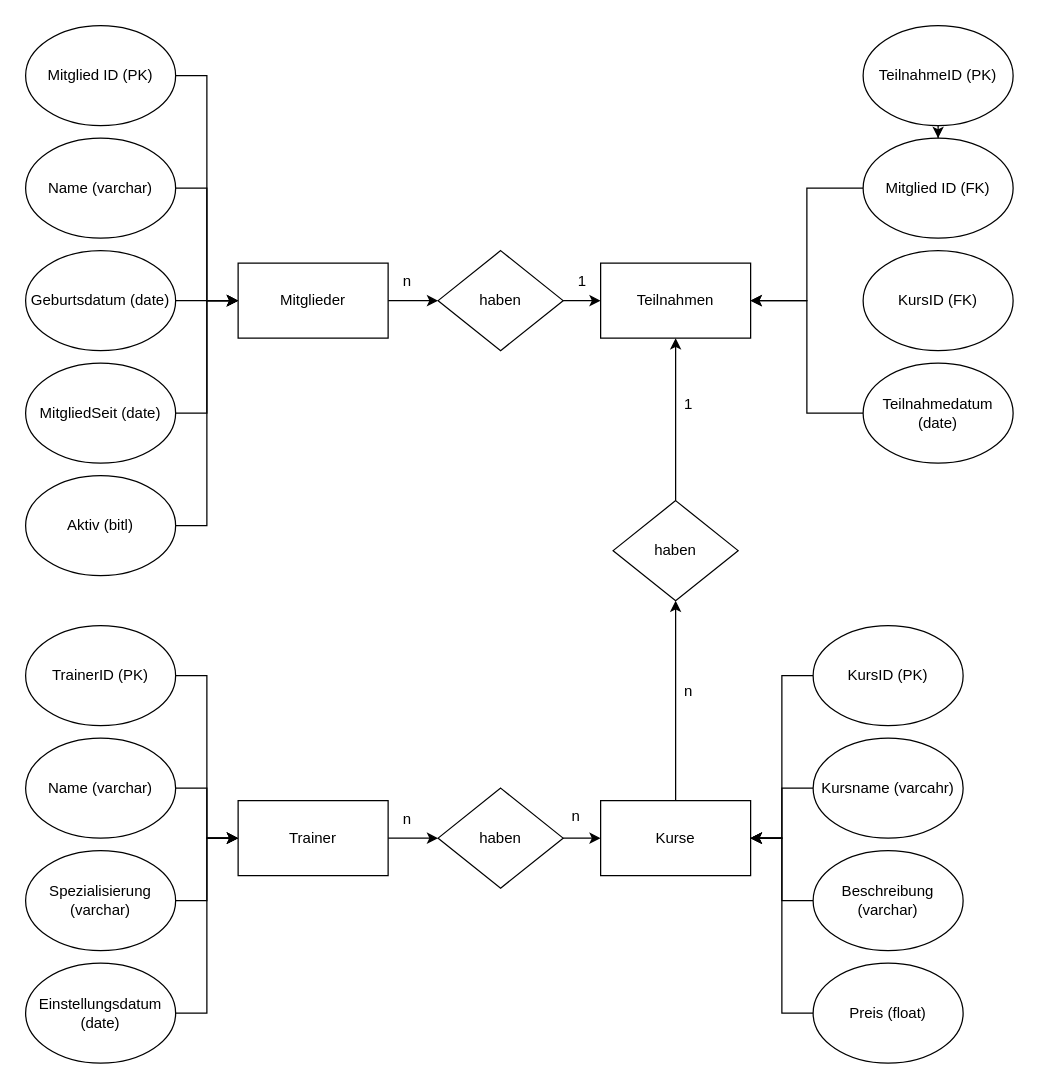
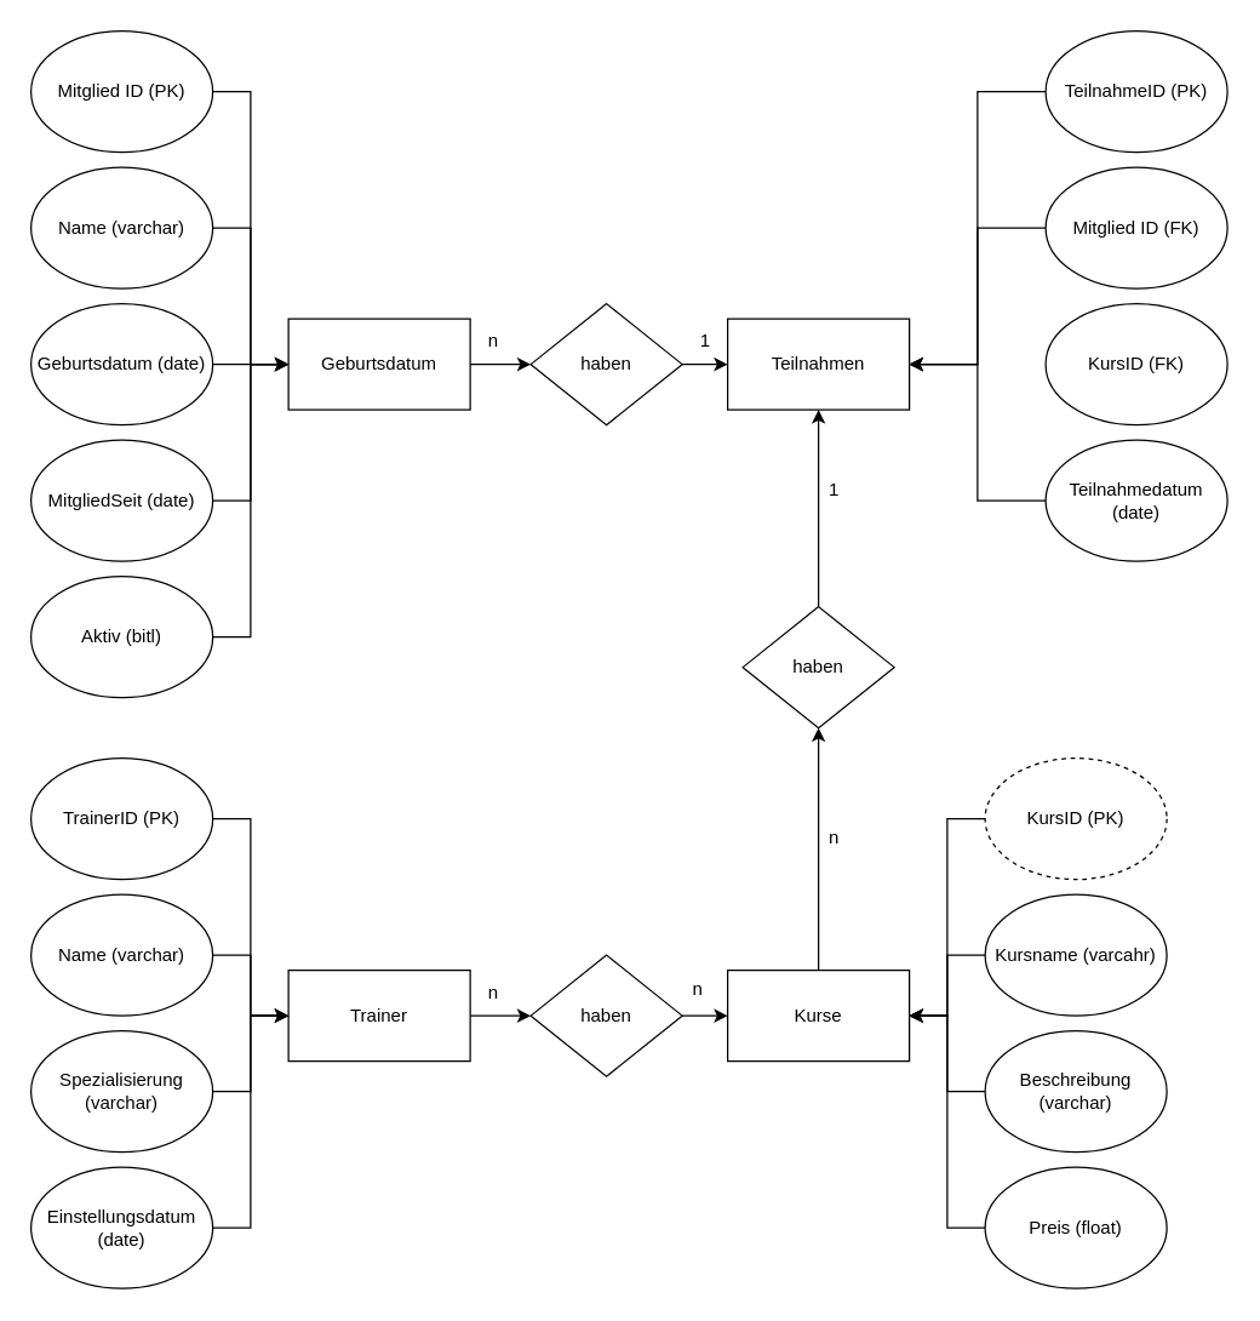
  <mxCell id="0" />
  <mxCell id="1" parent="0" />
  <mxCell id="2" style="edgeStyle=orthogonalEdgeStyle;rounded=0;orthogonalLoop=1;jettySize=auto;html=1;exitX=1;exitY=0.5;exitDx=0;exitDy=0;entryX=0;entryY=0.5;entryDx=0;entryDy=0;" edge="1" parent="1" source="3" target="5"><mxGeometry relative="1" as="geometry" /></mxCell>
  <mxCell id="3" value="Mitglied ID (PK)" style="ellipse;whiteSpace=wrap;html=1;" vertex="1" parent="1"><mxGeometry x="20" width="120" height="80" as="geometry" y="20" /></mxCell>
  <mxCell id="4" value="" style="edgeStyle=orthogonalEdgeStyle;rounded=0;orthogonalLoop=1;jettySize=auto;html=1;" edge="1" parent="1" source="5" target="23"><mxGeometry relative="1" as="geometry" /></mxCell>
- <mxCell id="5" value="Mitglieder" style="rounded=0;whiteSpace=wrap;html=1;" vertex="1" parent="1"><mxGeometry x="190" y="210" width="120" height="60" as="geometry" /></mxCell>
+ <mxCell id="5" value="Geburtsdatum" style="rounded=0;whiteSpace=wrap;html=1;" vertex="1" parent="1"><mxGeometry x="190" y="210" width="120" height="60" as="geometry" /></mxCell>
  <mxCell id="6" style="edgeStyle=orthogonalEdgeStyle;rounded=0;orthogonalLoop=1;jettySize=auto;html=1;exitX=1;exitY=0.5;exitDx=0;exitDy=0;entryX=0;entryY=0.5;entryDx=0;entryDy=0;" edge="1" parent="1" source="7" target="5"><mxGeometry relative="1" as="geometry" /></mxCell>
  <mxCell id="7" value="Name (varchar)" style="ellipse;whiteSpace=wrap;html=1;" vertex="1" parent="1"><mxGeometry x="20" y="110" width="120" height="80" as="geometry" /></mxCell>
  <mxCell id="8" style="edgeStyle=orthogonalEdgeStyle;rounded=0;orthogonalLoop=1;jettySize=auto;html=1;exitX=1;exitY=0.5;exitDx=0;exitDy=0;entryX=0;entryY=0.5;entryDx=0;entryDy=0;" edge="1" parent="1" source="9" target="5"><mxGeometry relative="1" as="geometry" /></mxCell>
  <mxCell id="9" value="Geburtsdatum (date)" style="ellipse;whiteSpace=wrap;html=1;" vertex="1" parent="1"><mxGeometry x="20" y="200" width="120" height="80" as="geometry" /></mxCell>
  <mxCell id="10" style="edgeStyle=orthogonalEdgeStyle;rounded=0;orthogonalLoop=1;jettySize=auto;html=1;exitX=1;exitY=0.5;exitDx=0;exitDy=0;entryX=0;entryY=0.5;entryDx=0;entryDy=0;" edge="1" parent="1" source="11" target="5"><mxGeometry relative="1" as="geometry"><mxPoint x="170" y="240" as="targetPoint" /></mxGeometry></mxCell>
  <mxCell id="11" value="MitgliedSeit (date)" style="ellipse;whiteSpace=wrap;html=1;" vertex="1" parent="1"><mxGeometry x="20" y="290" width="120" height="80" as="geometry" /></mxCell>
  <mxCell id="12" style="edgeStyle=orthogonalEdgeStyle;rounded=0;orthogonalLoop=1;jettySize=auto;html=1;entryX=0;entryY=0.5;entryDx=0;entryDy=0;" edge="1" parent="1" source="13" target="5"><mxGeometry relative="1" as="geometry"><mxPoint x="160" y="240" as="targetPoint" /></mxGeometry></mxCell>
  <mxCell id="13" value="Aktiv (bitl)" style="ellipse;whiteSpace=wrap;html=1;" vertex="1" parent="1"><mxGeometry x="20" y="380" width="120" height="80" as="geometry" /></mxCell>
  <mxCell id="14" value="Teilnahmen" style="rounded=0;whiteSpace=wrap;html=1;" vertex="1" parent="1"><mxGeometry x="480" y="210" width="120" height="60" as="geometry" /></mxCell>
- <mxCell id="15" style="edgeStyle=orthogonalEdgeStyle;rounded=0;orthogonalLoop=1;jettySize=auto;html=1;" edge="1" parent="1" source="16" target="18"><mxGeometry relative="1" as="geometry" /></mxCell>
+ <mxCell id="15" style="edgeStyle=orthogonalEdgeStyle;rounded=0;orthogonalLoop=1;jettySize=auto;html=1;entryX=1;entryY=0.5;entryDx=0;entryDy=0;" edge="1" parent="1" source="16" target="14"><mxGeometry relative="1" as="geometry" /></mxCell>
  <mxCell id="16" value="TeilnahmeID (PK)" style="ellipse;whiteSpace=wrap;html=1;" vertex="1" parent="1"><mxGeometry x="690" width="120" height="80" as="geometry" y="20" /></mxCell>
  <mxCell id="17" style="edgeStyle=orthogonalEdgeStyle;rounded=0;orthogonalLoop=1;jettySize=auto;html=1;entryX=1;entryY=0.5;entryDx=0;entryDy=0;" edge="1" parent="1" source="18" target="14"><mxGeometry relative="1" as="geometry" /></mxCell>
  <mxCell id="18" value="Mitglied ID (FK)" style="ellipse;whiteSpace=wrap;html=1;" vertex="1" parent="1"><mxGeometry x="690" y="110" width="120" height="80" as="geometry" /></mxCell>
  <mxCell id="19" value="KursID (FK)" style="ellipse;whiteSpace=wrap;html=1;" vertex="1" parent="1"><mxGeometry x="690" y="200" width="120" height="80" as="geometry" /></mxCell>
  <mxCell id="20" style="edgeStyle=orthogonalEdgeStyle;rounded=0;orthogonalLoop=1;jettySize=auto;html=1;entryX=1;entryY=0.5;entryDx=0;entryDy=0;" edge="1" parent="1" source="21" target="14"><mxGeometry relative="1" as="geometry" /></mxCell>
  <mxCell id="21" value="Teilnahmedatum (date)" style="ellipse;whiteSpace=wrap;html=1;" vertex="1" parent="1"><mxGeometry x="690" y="290" width="120" height="80" as="geometry" /></mxCell>
  <mxCell id="22" value="" style="edgeStyle=orthogonalEdgeStyle;rounded=0;orthogonalLoop=1;jettySize=auto;html=1;" edge="1" parent="1" source="23" target="14"><mxGeometry relative="1" as="geometry" /></mxCell>
  <mxCell id="23" value="haben" style="rhombus;whiteSpace=wrap;html=1;" vertex="1" parent="1"><mxGeometry x="350" y="200" width="100" height="80" as="geometry" /></mxCell>
  <mxCell id="24" value="" style="edgeStyle=orthogonalEdgeStyle;rounded=0;orthogonalLoop=1;jettySize=auto;html=1;" edge="1" parent="1" source="25" target="47"><mxGeometry relative="1" as="geometry" /></mxCell>
  <mxCell id="25" value="Trainer" style="rounded=0;whiteSpace=wrap;html=1;" vertex="1" parent="1"><mxGeometry x="190" y="640" width="120" height="60" as="geometry" /></mxCell>
  <mxCell id="26" style="edgeStyle=orthogonalEdgeStyle;rounded=0;orthogonalLoop=1;jettySize=auto;html=1;entryX=0;entryY=0.5;entryDx=0;entryDy=0;" edge="1" parent="1" source="27" target="25"><mxGeometry relative="1" as="geometry" /></mxCell>
  <mxCell id="27" value="TrainerID (PK)" style="ellipse;whiteSpace=wrap;html=1;" vertex="1" parent="1"><mxGeometry x="20" y="500" width="120" height="80" as="geometry" /></mxCell>
  <mxCell id="28" style="edgeStyle=orthogonalEdgeStyle;rounded=0;orthogonalLoop=1;jettySize=auto;html=1;entryX=0;entryY=0.5;entryDx=0;entryDy=0;" edge="1" parent="1" source="29" target="25"><mxGeometry relative="1" as="geometry" /></mxCell>
  <mxCell id="29" value="Name (varchar)" style="ellipse;whiteSpace=wrap;html=1;" vertex="1" parent="1"><mxGeometry x="20" y="590" width="120" height="80" as="geometry" /></mxCell>
  <mxCell id="30" style="edgeStyle=orthogonalEdgeStyle;rounded=0;orthogonalLoop=1;jettySize=auto;html=1;" edge="1" parent="1" source="31" target="25"><mxGeometry relative="1" as="geometry" /></mxCell>
  <mxCell id="31" value="Spezialisierung (varchar)" style="ellipse;whiteSpace=wrap;html=1;" vertex="1" parent="1"><mxGeometry x="20" y="680" width="120" height="80" as="geometry" /></mxCell>
  <mxCell id="32" style="edgeStyle=orthogonalEdgeStyle;rounded=0;orthogonalLoop=1;jettySize=auto;html=1;entryX=0;entryY=0.5;entryDx=0;entryDy=0;" edge="1" parent="1" source="33" target="25"><mxGeometry relative="1" as="geometry" /></mxCell>
  <mxCell id="33" value="Einstellungsdatum (date)" style="ellipse;whiteSpace=wrap;html=1;" vertex="1" parent="1"><mxGeometry x="20" y="770" width="120" height="80" as="geometry" /></mxCell>
  <mxCell id="34" style="edgeStyle=orthogonalEdgeStyle;rounded=0;orthogonalLoop=1;jettySize=auto;html=1;" edge="1" parent="1" source="35" target="45"><mxGeometry relative="1" as="geometry" /></mxCell>
  <mxCell id="35" value="Kurse" style="rounded=0;whiteSpace=wrap;html=1;" vertex="1" parent="1"><mxGeometry x="480" y="640" width="120" height="60" as="geometry" /></mxCell>
  <mxCell id="36" style="edgeStyle=orthogonalEdgeStyle;rounded=0;orthogonalLoop=1;jettySize=auto;html=1;entryX=1;entryY=0.5;entryDx=0;entryDy=0;" edge="1" parent="1" source="37" target="35"><mxGeometry relative="1" as="geometry" /></mxCell>
- <mxCell id="37" value="KursID (PK)" style="ellipse;whiteSpace=wrap;html=1;" vertex="1" parent="1"><mxGeometry x="650" y="500" width="120" height="80" as="geometry" /></mxCell>
+ <mxCell id="37" value="KursID (PK)" style="ellipse;whiteSpace=wrap;html=1;dashed=1;" vertex="1" parent="1"><mxGeometry x="650" y="500" width="120" height="80" as="geometry" /></mxCell>
  <mxCell id="38" style="edgeStyle=orthogonalEdgeStyle;rounded=0;orthogonalLoop=1;jettySize=auto;html=1;entryX=1;entryY=0.5;entryDx=0;entryDy=0;" edge="1" parent="1" source="39" target="35"><mxGeometry relative="1" as="geometry" /></mxCell>
  <mxCell id="39" value="Kursname (varcahr)" style="ellipse;whiteSpace=wrap;html=1;" vertex="1" parent="1"><mxGeometry x="650" y="590" width="120" height="80" as="geometry" /></mxCell>
  <mxCell id="40" style="edgeStyle=orthogonalEdgeStyle;rounded=0;orthogonalLoop=1;jettySize=auto;html=1;entryX=1;entryY=0.5;entryDx=0;entryDy=0;" edge="1" parent="1" source="41" target="35"><mxGeometry relative="1" as="geometry" /></mxCell>
  <mxCell id="41" value="Beschreibung (varchar)" style="ellipse;whiteSpace=wrap;html=1;" vertex="1" parent="1"><mxGeometry x="650" y="680" width="120" height="80" as="geometry" /></mxCell>
  <mxCell id="42" style="edgeStyle=orthogonalEdgeStyle;rounded=0;orthogonalLoop=1;jettySize=auto;html=1;entryX=1;entryY=0.5;entryDx=0;entryDy=0;" edge="1" parent="1" source="43" target="35"><mxGeometry relative="1" as="geometry" /></mxCell>
  <mxCell id="43" value="Preis (float)" style="ellipse;whiteSpace=wrap;html=1;" vertex="1" parent="1"><mxGeometry x="650" y="770" width="120" height="80" as="geometry" /></mxCell>
  <mxCell id="44" style="edgeStyle=orthogonalEdgeStyle;rounded=0;orthogonalLoop=1;jettySize=auto;html=1;" edge="1" parent="1" source="45" target="14"><mxGeometry relative="1" as="geometry" /></mxCell>
  <mxCell id="45" value="haben" style="rhombus;whiteSpace=wrap;html=1;" vertex="1" parent="1"><mxGeometry x="490" y="400" width="100" height="80" as="geometry" /></mxCell>
  <mxCell id="46" value="" style="edgeStyle=orthogonalEdgeStyle;rounded=0;orthogonalLoop=1;jettySize=auto;html=1;" edge="1" parent="1" source="47" target="35"><mxGeometry relative="1" as="geometry" /></mxCell>
  <mxCell id="47" value="haben" style="rhombus;whiteSpace=wrap;html=1;" vertex="1" parent="1"><mxGeometry x="350" y="630" width="100" height="80" as="geometry" /></mxCell>
  <mxCell id="48" value="n" style="text;html=1;align=center;verticalAlign=middle;resizable=0;points=[];autosize=1;strokeColor=none;fillColor=none;" vertex="1" parent="1"><mxGeometry x="310" y="210" width="30" height="30" as="geometry" /></mxCell>
  <mxCell id="49" value="1" style="text;html=1;align=center;verticalAlign=middle;resizable=0;points=[];autosize=1;strokeColor=none;fillColor=none;" vertex="1" parent="1"><mxGeometry x="450" y="210" width="30" height="30" as="geometry" /></mxCell>
  <mxCell id="50" value="n" style="text;html=1;align=center;verticalAlign=middle;resizable=0;points=[];autosize=1;strokeColor=none;fillColor=none;" vertex="1" parent="1"><mxGeometry x="310" y="640" width="30" height="30" as="geometry" /></mxCell>
  <mxCell id="51" value="n" style="text;html=1;align=center;verticalAlign=middle;resizable=0;points=[];autosize=1;strokeColor=none;fillColor=none;" vertex="1" parent="1"><mxGeometry x="445" y="638" width="30" height="30" as="geometry" /></mxCell>
  <mxCell id="52" value="n" style="text;html=1;align=center;verticalAlign=middle;resizable=0;points=[];autosize=1;strokeColor=none;fillColor=none;" vertex="1" parent="1"><mxGeometry x="535" y="538" width="30" height="30" as="geometry" /></mxCell>
  <mxCell id="53" value="1" style="text;html=1;align=center;verticalAlign=middle;resizable=0;points=[];autosize=1;strokeColor=none;fillColor=none;" vertex="1" parent="1"><mxGeometry x="535" y="308" width="30" height="30" as="geometry" /></mxCell>
